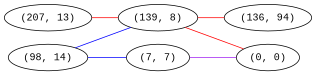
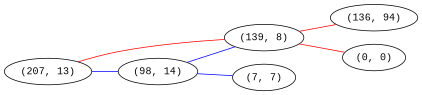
  graph {
    fontname="Liberation Mono"
    rankdir=LR
    node [fontname="Liberation Mono"]
    edge [color=blue fontname="Liberation Mono" weight=3]
    "(207, 13)"
    "(98, 14)"
    "(139, 8)"
    "(7, 7)"
    "(136, 94)"
    "(0, 0)"
+   "(207, 13)" -- "(98, 14)"
    "(207, 13)" -- "(139, 8)" [color=red weight=1]
    "(98, 14)" -- "(139, 8)"
    "(98, 14)" -- "(7, 7)"
    "(139, 8)" -- "(136, 94)" [color=red weight=1]
    "(139, 8)" -- "(0, 0)" [color=red weight=1]
-   "(7, 7)" -- "(0, 0)" [color=purple weight=4]
  }
